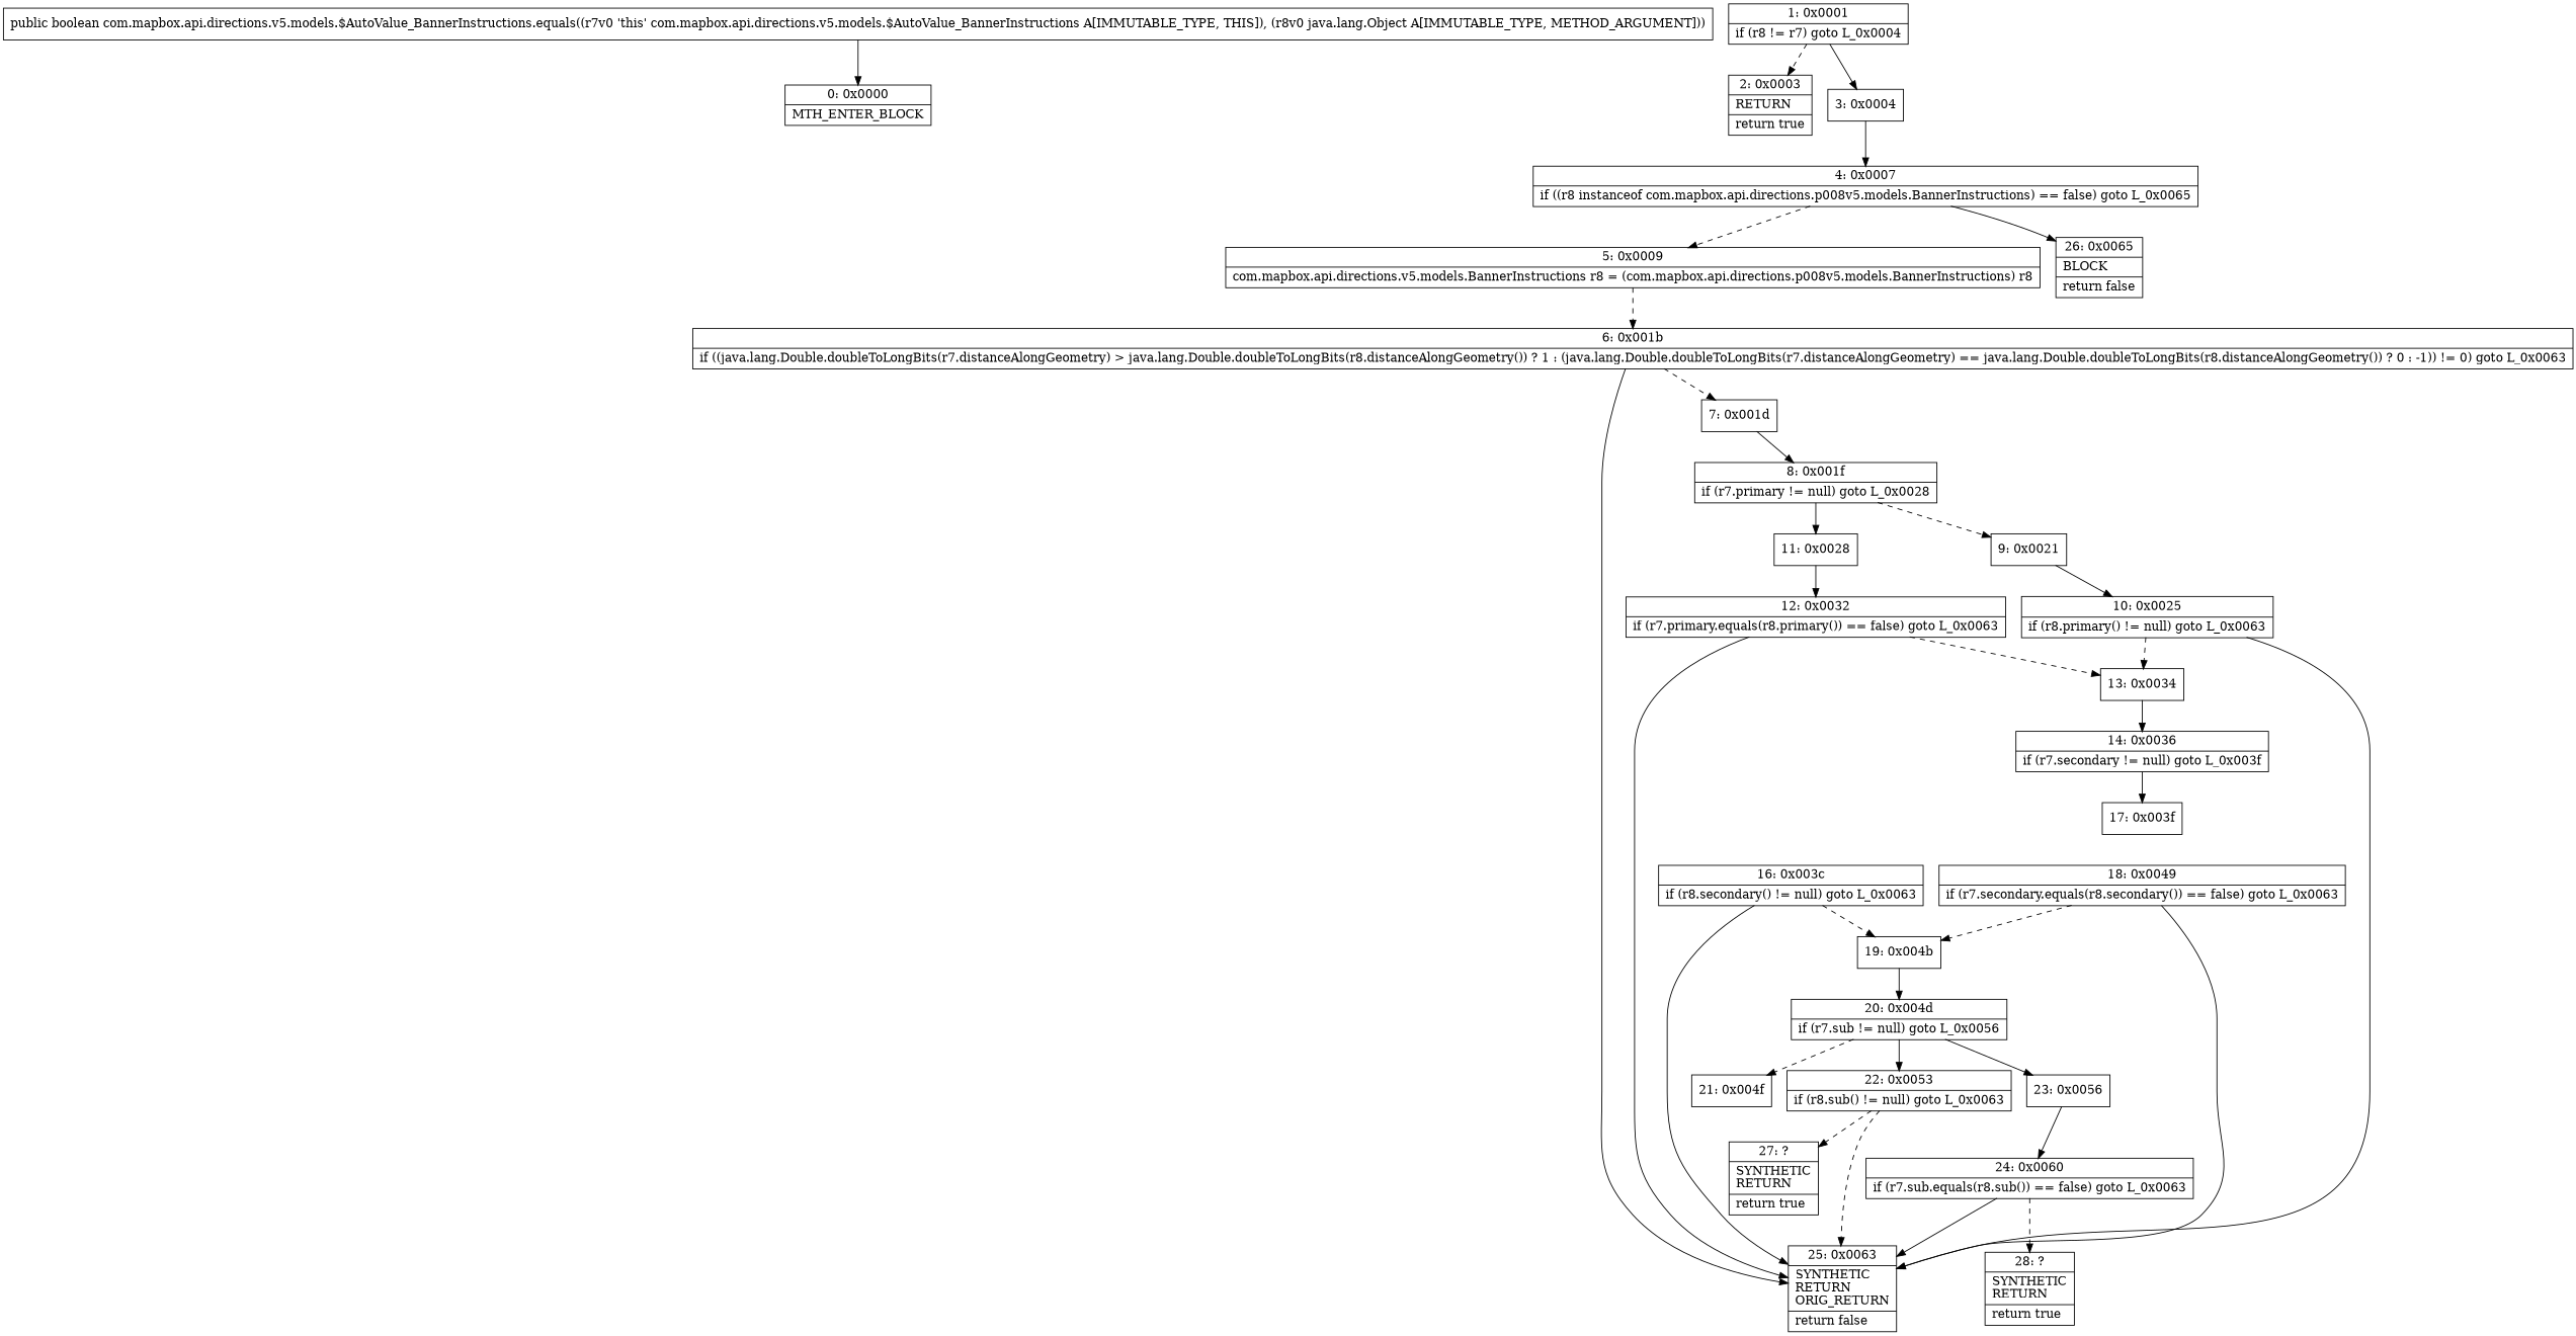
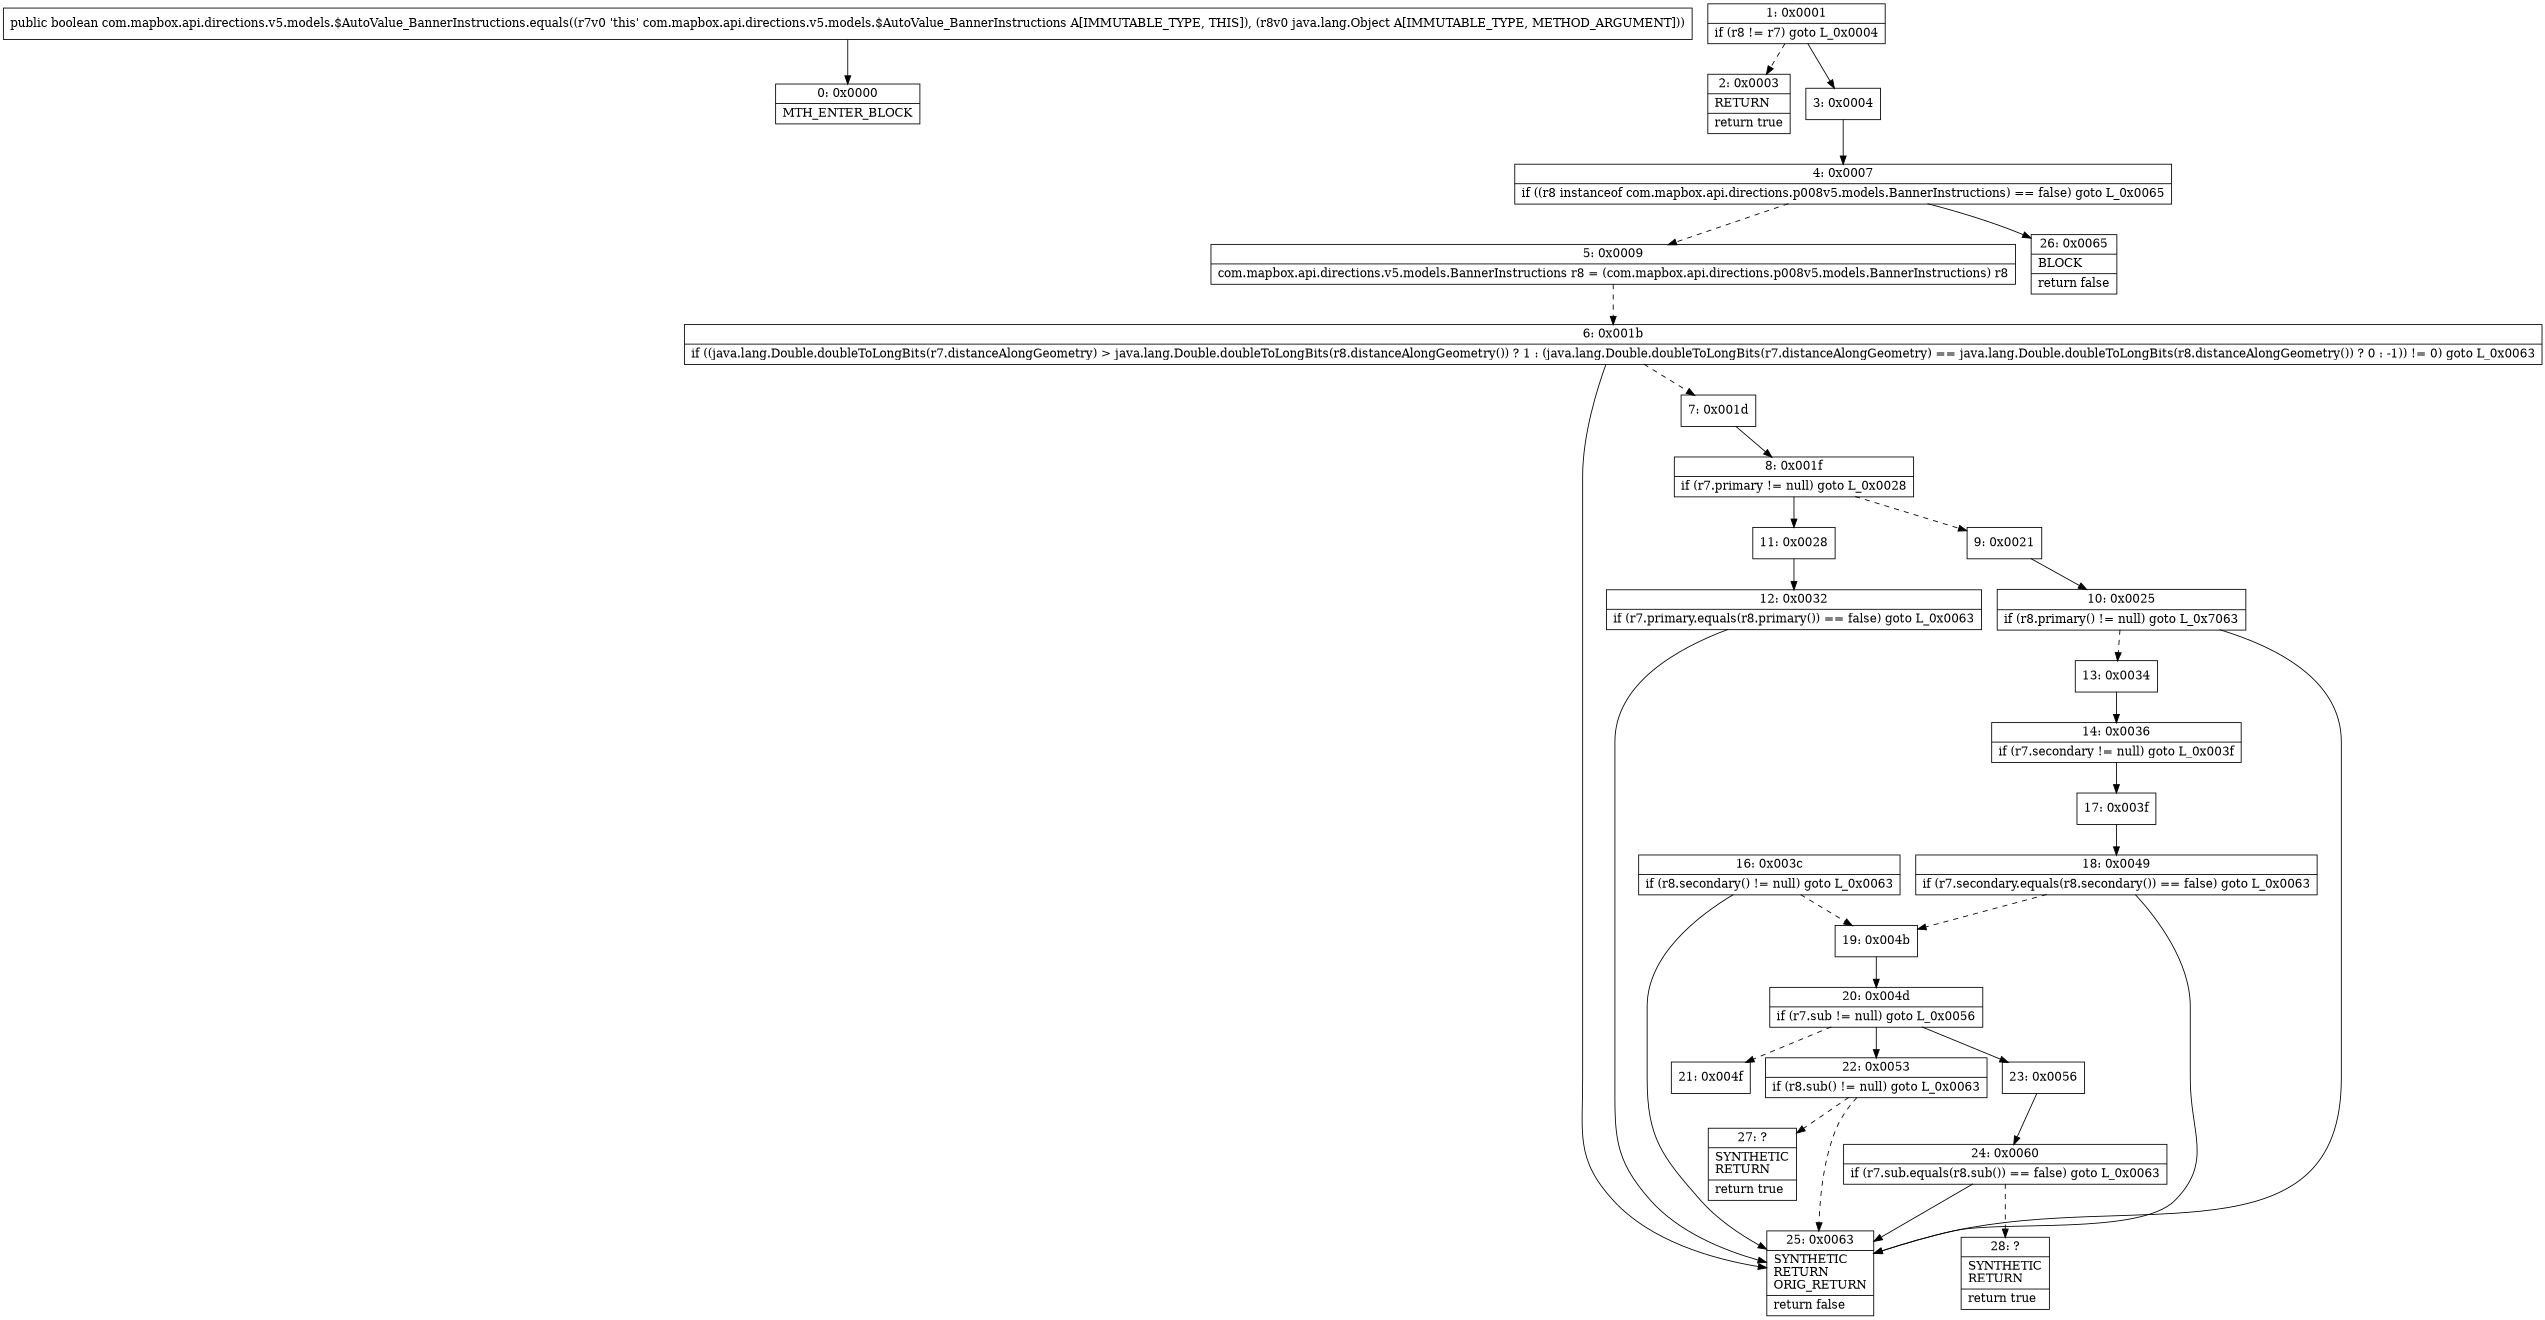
  digraph {
    node [shape=record]
    n1 [label="{0\:\ 0x0000|MTH_ENTER_BLOCK\l}"]
    n2 [label="{1\:\ 0x0001|if (r8 != r7) goto L_0x0004\l}"]
    n3 [label="{2\:\ 0x0003|RETURN\l|return true\l}"]
    n4 [label="{3\:\ 0x0004}"]
    n5 [label="{4\:\ 0x0007|if ((r8 instanceof com.mapbox.api.directions.p008v5.models.BannerInstructions) == false) goto L_0x0065\l}"]
    n6 [label="{5\:\ 0x0009|com.mapbox.api.directions.v5.models.BannerInstructions r8 = (com.mapbox.api.directions.p008v5.models.BannerInstructions) r8\l}"]
    n7 [label="{26\:\ 0x0065|BLOCK\l|return false\l}"]
    n8 [label="{6\:\ 0x001b|if ((java.lang.Double.doubleToLongBits(r7.distanceAlongGeometry) \> java.lang.Double.doubleToLongBits(r8.distanceAlongGeometry()) ? 1 : (java.lang.Double.doubleToLongBits(r7.distanceAlongGeometry) == java.lang.Double.doubleToLongBits(r8.distanceAlongGeometry()) ? 0 : \-1)) != 0) goto L_0x0063\l}"]
    n9 [label="{7\:\ 0x001d}"]
    n10 [label="{25\:\ 0x0063|SYNTHETIC\lRETURN\lORIG_RETURN\l|return false\l}"]
    n11 [label="{8\:\ 0x001f|if (r7.primary != null) goto L_0x0028\l}"]
    n12 [label="{9\:\ 0x0021}"]
    n13 [label="{11\:\ 0x0028}"]
-   n14 [label="{10\:\ 0x0025|if (r8.primary() != null) goto L_0x0063\l}"]
+   n14 [label="{10\:\ 0x0025|if (r8.primary() != null) goto L_0x7063\l}"]
    n15 [label="{12\:\ 0x0032|if (r7.primary.equals(r8.primary()) == false) goto L_0x0063\l}"]
    n16 [label="{13\:\ 0x0034}"]
    n17 [label="{14\:\ 0x0036|if (r7.secondary != null) goto L_0x003f\l}"]
    n18 [label="{17\:\ 0x003f}"]
    n19 [label="{18\:\ 0x0049|if (r7.secondary.equals(r8.secondary()) == false) goto L_0x0063\l}"]
    n20 [label="{16\:\ 0x003c|if (r8.secondary() != null) goto L_0x0063\l}"]
    n21 [label="{19\:\ 0x004b}"]
    n22 [label="{20\:\ 0x004d|if (r7.sub != null) goto L_0x0056\l}"]
    n23 [label="{21\:\ 0x004f}"]
    n24 [label="{23\:\ 0x0056}"]
    n25 [label="{22\:\ 0x0053|if (r8.sub() != null) goto L_0x0063\l}"]
    n26 [label="{24\:\ 0x0060|if (r7.sub.equals(r8.sub()) == false) goto L_0x0063\l}"]
    n27 [label="{27\:\ ?|SYNTHETIC\lRETURN\l|return true\l}"]
    n28 [label="{28\:\ ?|SYNTHETIC\lRETURN\l|return true\l}"]
    n29 [label="{public boolean com.mapbox.api.directions.v5.models.$AutoValue_BannerInstructions.equals((r7v0 'this' com.mapbox.api.directions.v5.models.$AutoValue_BannerInstructions A[IMMUTABLE_TYPE, THIS]), (r8v0 java.lang.Object A[IMMUTABLE_TYPE, METHOD_ARGUMENT])) }"]
    n2 -> n3 [style=dashed]
    n2 -> n4
    n4 -> n5
    n5 -> n6 [style=dashed]
    n5 -> n7
    n6 -> n8 [style=dashed]
    n8 -> n9 [style=dashed]
    n8 -> n10
    n9 -> n11
    n11 -> n12 [style=dashed]
    n11 -> n13
    n12 -> n14
    n13 -> n15
    n14 -> n10
    n14 -> n16 [style=dashed]
    n15 -> n10
-   n15 -> n16 [style=dashed]
    n16 -> n17
    n17 -> n18
+   n18 -> n19
    n19 -> n10
    n19 -> n21 [style=dashed]
    n20 -> n10
    n20 -> n21 [style=dashed]
    n21 -> n22
    n22 -> n23 [style=dashed]
    n22 -> n24
    n22 -> n25
    n24 -> n26
    n25 -> n10 [style=dashed]
    n25 -> n27 [style=dashed]
    n26 -> n10
    n26 -> n28 [style=dashed]
    n29 -> n1
  }
